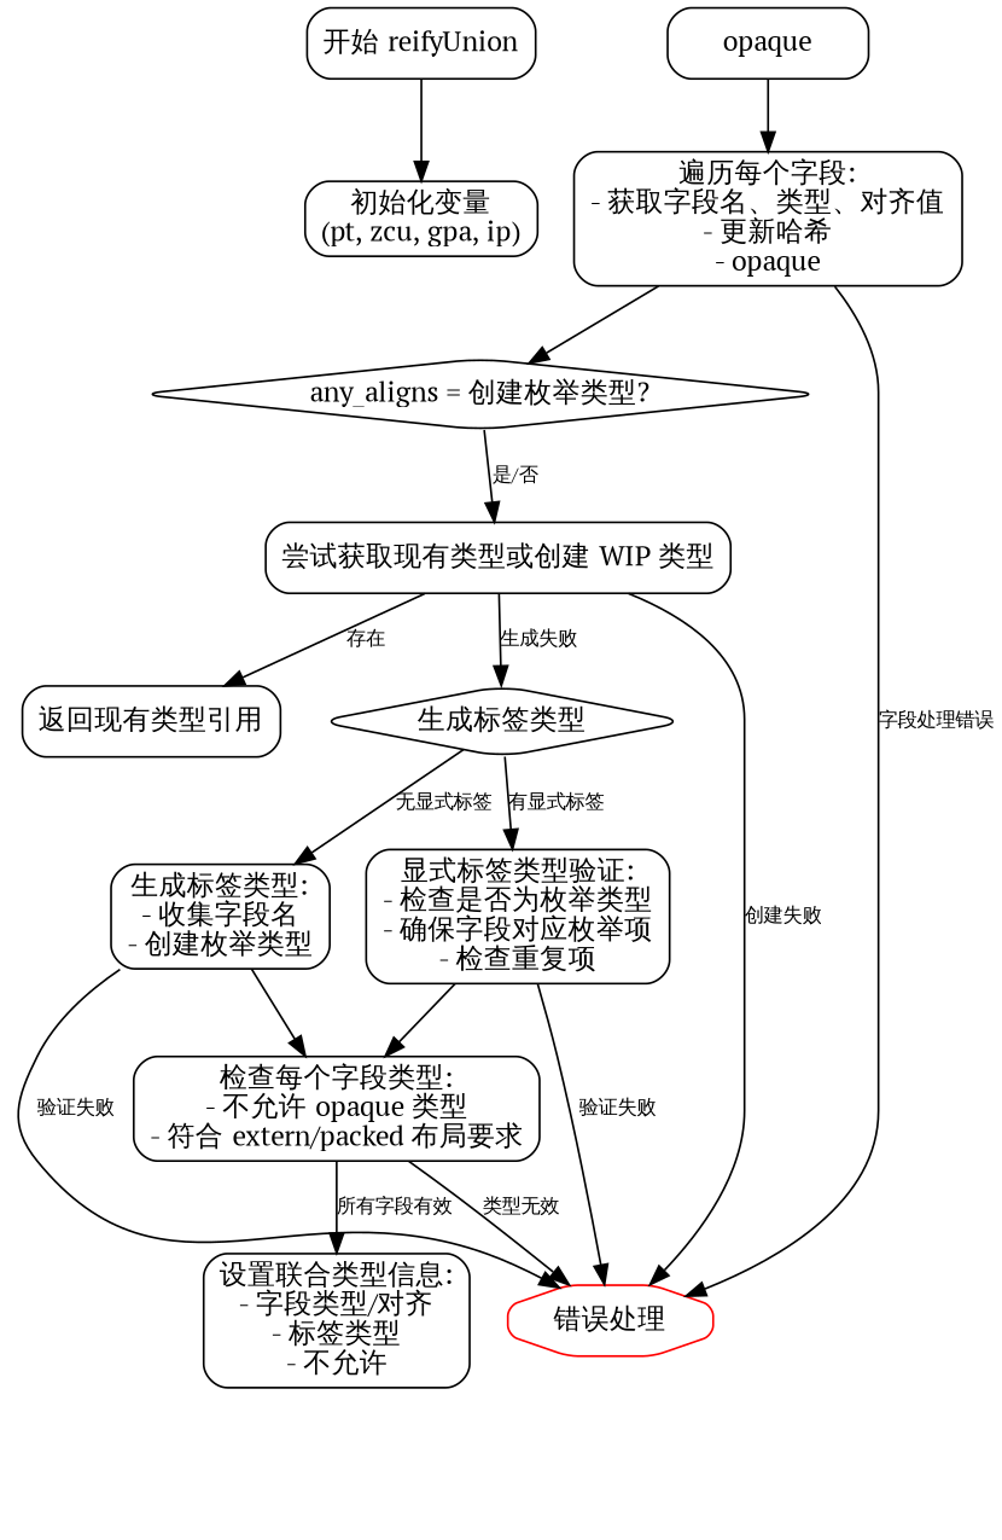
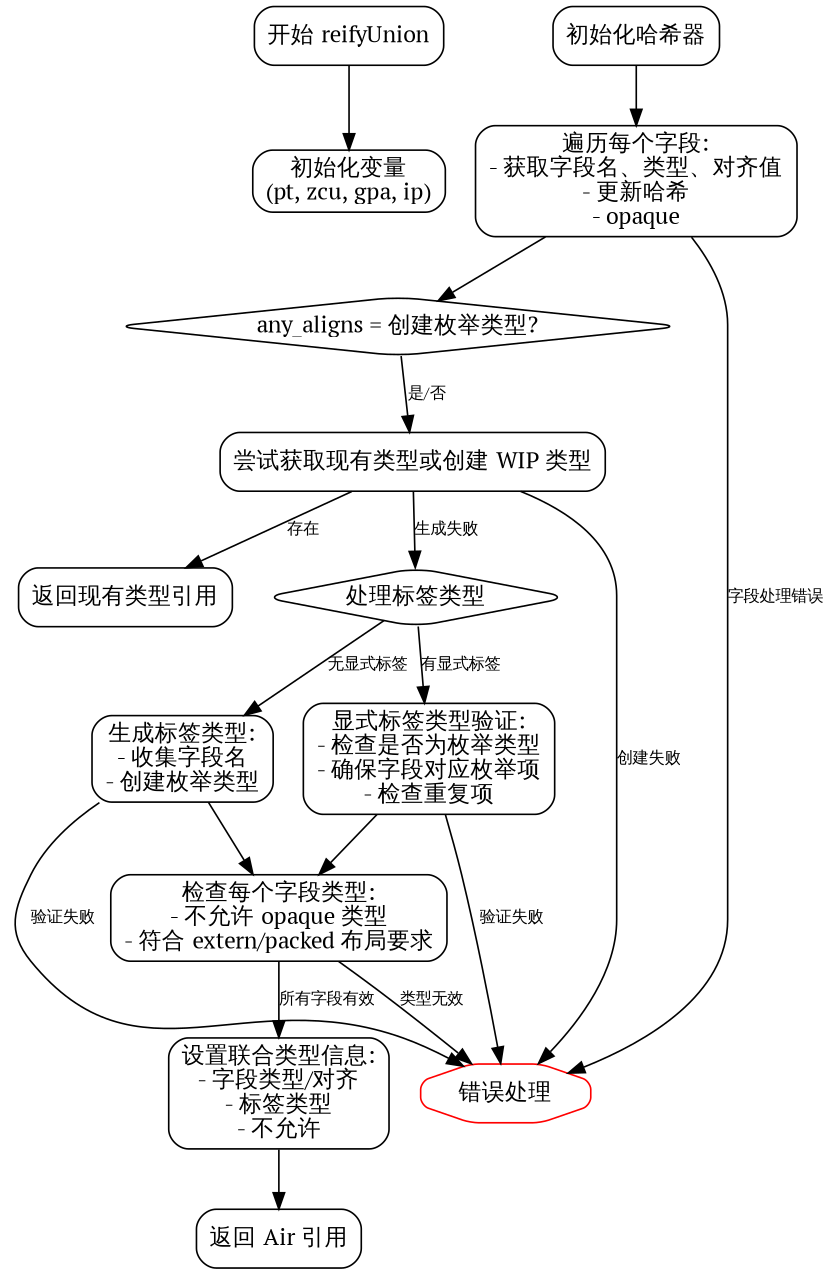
  digraph {
    fontname="PT Serif"
    node [fontname="PT Serif" shape=rectangle style=rounded]
    edge [fontname="PT Serif" fontsize=10]
    n1 [label="开始 reifyUnion"]
    n2 [label="初始化变量\n(pt, zcu, gpa, ip)"]
-   n3 [label=opaque]
+   n3 [label="初始化哈希器"]
    n4 [label="遍历每个字段:\n- 获取字段名、类型、对齐值\n- 更新哈希\n- opaque"]
    n5 [label="any_aligns = 创建枚举类型?" shape=diamond]
    n6 [color=red label="错误处理" shape=octagon]
    n7 [label="尝试获取现有类型或创建 WIP 类型"]
    n8 [label="返回现有类型引用"]
-   n9 [label="生成标签类型" shape=diamond]
+   n9 [label="处理标签类型" shape=diamond]
    n10 [label="显式标签类型验证:\n- 检查是否为枚举类型\n- 确保字段对应枚举项\n- 检查重复项"]
    n11 [label="生成标签类型:\n- 收集字段名\n- 创建枚举类型"]
    n12 [label="检查每个字段类型:\n- 不允许 opaque 类型\n- 符合 extern/packed 布局要求"]
    n13 [label="设置联合类型信息:\n- 字段类型/对齐\n- 标签类型\n- 不允许"]
+   n14 [label="返回 Air 引用"]
    n1 -> n2
    n3 -> n4
    n4 -> n5
    n4 -> n6 [label="字段处理错误"]
    n5 -> n7 [label="是/否"]
    n7 -> n6 [label="创建失败"]
    n7 -> n8 [label="存在"]
    n7 -> n9 [label="生成失败"]
    n9 -> n10 [label="有显式标签"]
    n9 -> n11 [label="无显式标签"]
    n10 -> n6 [label="验证失败"]
    n10 -> n12
    n11 -> n6 [label="验证失败"]
    n11 -> n12
    n12 -> n6 [label="类型无效"]
    n12 -> n13 [label="所有字段有效"]
+   n13 -> n14
  }
